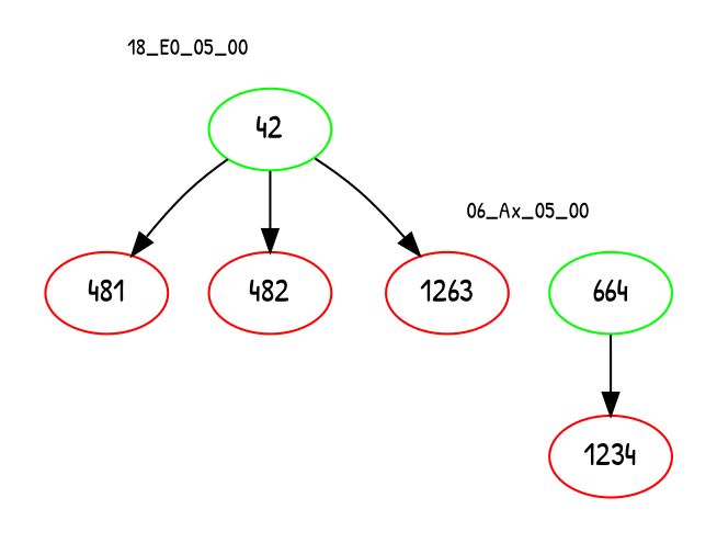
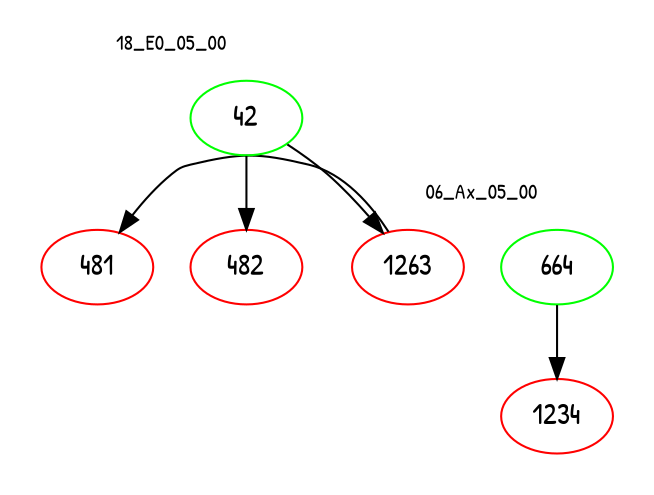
  digraph {
    fontname="Patrick Hand"
    node [color=red fontname="Patrick Hand"]
    edge [color=black fontname="Patrick Hand"]
    n1 [color=green label=664]
    n2 [label=1263]
    n3 [label=1234]
    n4 [color=green label=42]
    n5 [label=481]
    n6 [label=482]
    subgraph cluster_1 {
      color=white
      fontsize=10
      label="06_Ax_05_00"
      n1
      n2
      n3
    }
    subgraph cluster_2 {
      color=white
      fontsize=10
      label="18_E0_05_00"
      n4
      n5
      n6
    }
    n1 -> n3
    n4 -> n2
-   n4 -> n5
+   n2 -> n5
    n4 -> n6
  }
